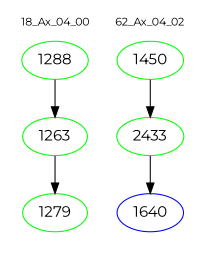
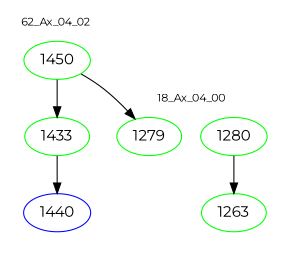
  digraph {
    fontname=Montserrat
    node [color=green fontname=Montserrat]
    edge [color=black fontname=Montserrat]
-   n1 [label=1288]
+   n1 [label=1280]
    n2 [label=1263]
    n3 [label=1279]
    n4 [label=1450]
-   n5 [label=2433]
-   n6 [color=blue label=1640]
+   n5 [label=1433]
+   n6 [color=blue label=1440]
    subgraph cluster_1 {
      color=white
      fontsize=10
      label="18_Ax_04_00"
      n1
      n2
      n3
    }
    subgraph cluster_2 {
      color=white
      fontsize=10
      label="62_Ax_04_02"
      n4
      n5
      n6
    }
    n1 -> n2
-   n2 -> n3
+   n4 -> n3
    n4 -> n5
    n5 -> n6
  }
